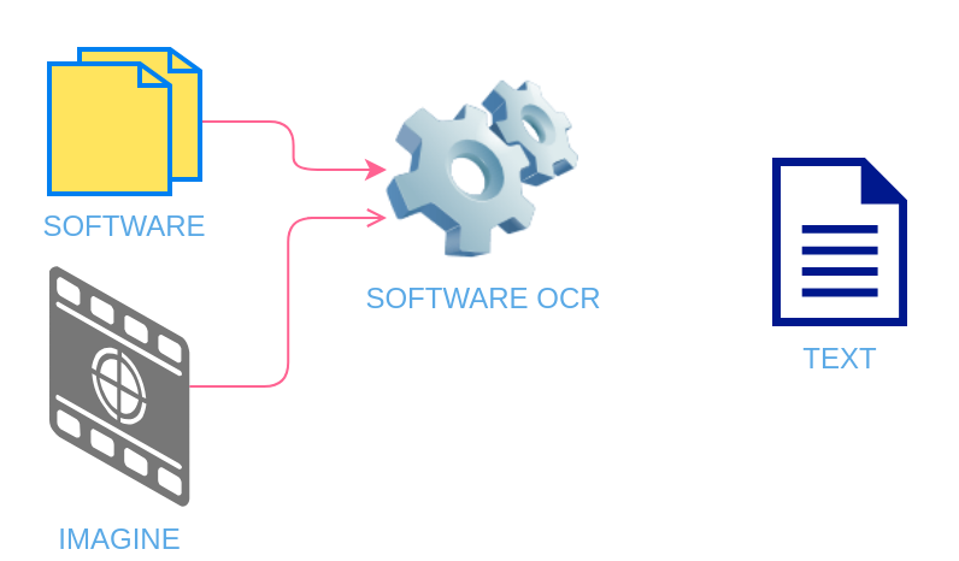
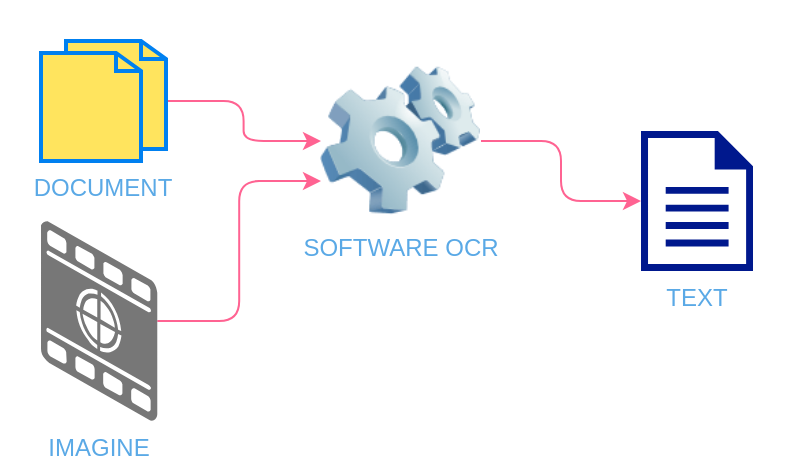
  <mxCell id="0" />
  <mxCell id="1" parent="0" />
  <mxCell id="2" style="edgeStyle=orthogonalEdgeStyle;curved=0;rounded=1;sketch=0;orthogonalLoop=1;jettySize=auto;html=1;fontColor=#5AA9E6;strokeColor=#FF6392;fillColor=#FFE45E;" edge="1" parent="1" source="3" target="7"><mxGeometry relative="1" as="geometry" /></mxCell>
- <mxCell id="3" value="SOFTWARE" style="html=1;verticalLabelPosition=bottom;align=center;labelBackgroundColor=#ffffff;verticalAlign=top;strokeWidth=2;strokeColor=#0080F0;shadow=0;dashed=0;shape=mxgraph.ios7.icons.documents;rounded=0;sketch=0;fontColor=#5AA9E6;fillColor=#FFE45E;" vertex="1" parent="1"><mxGeometry x="20" y="20" width="62.5" height="60" as="geometry" /></mxCell>
- <mxCell id="4" style="edgeStyle=orthogonalEdgeStyle;curved=0;rounded=1;sketch=0;orthogonalLoop=1;jettySize=auto;html=1;entryX=0;entryY=0.75;entryDx=0;entryDy=0;fontColor=#5AA9E6;strokeColor=#FF6392;fillColor=#FFE45E;endArrow=open;" edge="1" parent="1" source="5" target="7"><mxGeometry relative="1" as="geometry" /></mxCell>
+ <mxCell id="3" value="DOCUMENT" style="html=1;verticalLabelPosition=bottom;align=center;labelBackgroundColor=#ffffff;verticalAlign=top;strokeWidth=2;strokeColor=#0080F0;shadow=0;dashed=0;shape=mxgraph.ios7.icons.documents;rounded=0;sketch=0;fontColor=#5AA9E6;fillColor=#FFE45E;" vertex="1" parent="1"><mxGeometry x="20" y="20" width="62.5" height="60" as="geometry" /></mxCell>
+ <mxCell id="4" style="edgeStyle=orthogonalEdgeStyle;curved=0;rounded=1;sketch=0;orthogonalLoop=1;jettySize=auto;html=1;entryX=0;entryY=0.75;entryDx=0;entryDy=0;fontColor=#5AA9E6;strokeColor=#FF6392;fillColor=#FFE45E;" edge="1" parent="1" source="5" target="7"><mxGeometry relative="1" as="geometry" /></mxCell>
  <mxCell id="5" value="IMAGINE" style="verticalLabelPosition=bottom;html=1;verticalAlign=top;strokeWidth=1;align=center;outlineConnect=0;dashed=0;outlineConnect=0;shape=mxgraph.aws3d.image;strokeColor=none;fillColor=#777777;aspect=fixed;rounded=0;sketch=0;fontColor=#5AA9E6;" vertex="1" parent="1"><mxGeometry x="20" y="110" width="58.14" height="100" as="geometry" /></mxCell>
+ <mxCell id="6" style="edgeStyle=orthogonalEdgeStyle;curved=0;rounded=1;sketch=0;orthogonalLoop=1;jettySize=auto;html=1;fontColor=#5AA9E6;strokeColor=#FF6392;fillColor=#FFE45E;" edge="1" parent="1" source="7" target="8"><mxGeometry relative="1" as="geometry" /></mxCell>
  <mxCell id="7" value="SOFTWARE OCR" style="image;html=1;image=img/lib/clip_art/computers/Software_128x128.png;rounded=0;sketch=0;fontColor=#5AA9E6;strokeColor=#FF6392;fillColor=#FFE45E;" vertex="1" parent="1"><mxGeometry x="160" y="30" width="80" height="80" as="geometry" /></mxCell>
  <mxCell id="8" value="TEXT" style="sketch=0;aspect=fixed;pointerEvents=1;shadow=0;dashed=0;html=1;strokeColor=none;labelPosition=center;verticalLabelPosition=bottom;verticalAlign=top;align=center;fillColor=#00188D;shape=mxgraph.mscae.enterprise.document;rounded=0;fontColor=#5AA9E6;" vertex="1" parent="1"><mxGeometry x="320" y="65" width="56" height="70" as="geometry" /></mxCell>
